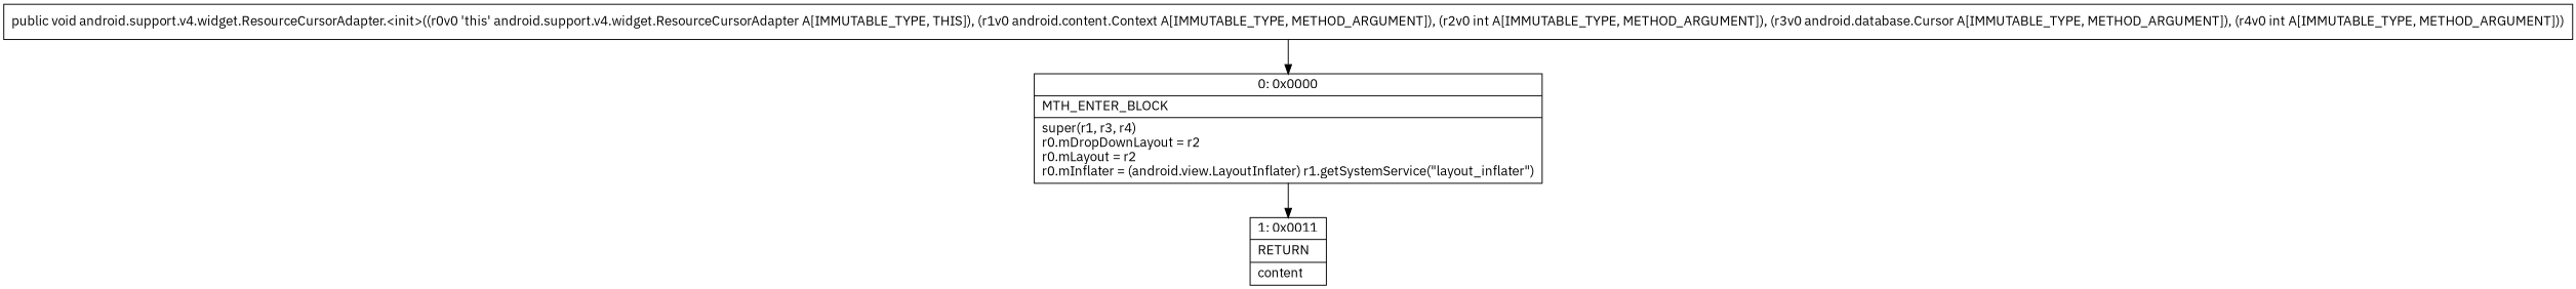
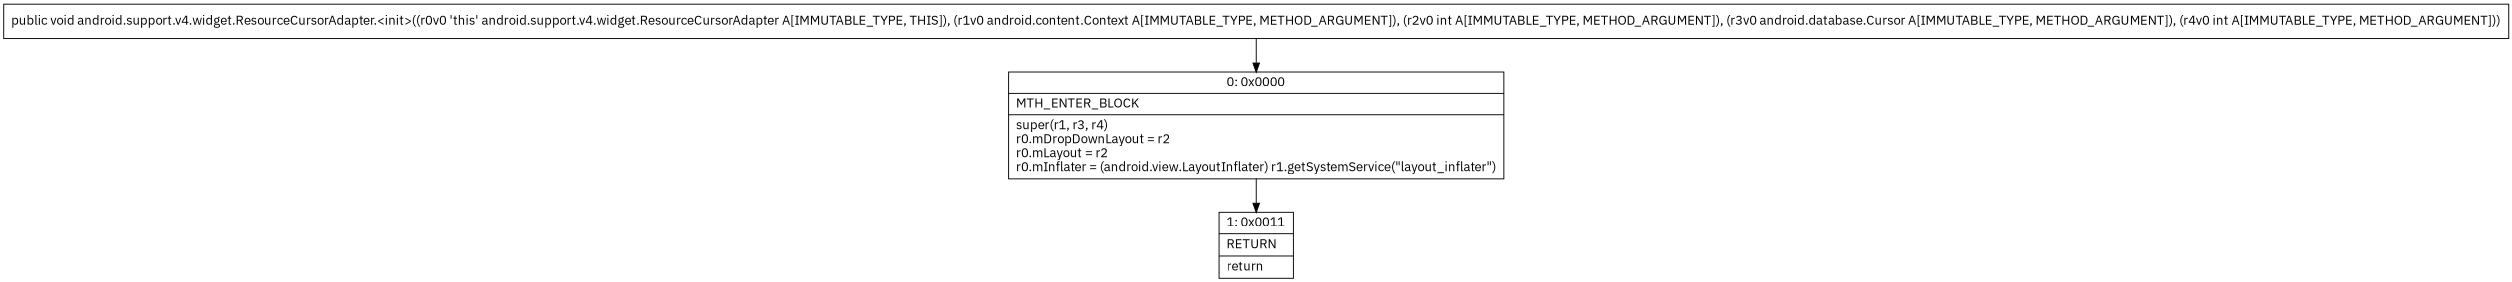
  digraph {
    fontname="IBM Plex Sans"
    node [shape=record fontname="IBM Plex Sans"]
    edge [fontname="IBM Plex Sans"]
    n1 [label="{0\:\ 0x0000|MTH_ENTER_BLOCK\l|super(r1, r3, r4)\lr0.mDropDownLayout = r2\lr0.mLayout = r2\lr0.mInflater = (android.view.LayoutInflater) r1.getSystemService(\"layout_inflater\")\l}"]
-   n2 [label="{1\:\ 0x0011|RETURN\l|content\l}"]
+   n2 [label="{1\:\ 0x0011|RETURN\l|return\l}"]
    n3 [label="{public void android.support.v4.widget.ResourceCursorAdapter.\<init\>((r0v0 'this' android.support.v4.widget.ResourceCursorAdapter A[IMMUTABLE_TYPE, THIS]), (r1v0 android.content.Context A[IMMUTABLE_TYPE, METHOD_ARGUMENT]), (r2v0 int A[IMMUTABLE_TYPE, METHOD_ARGUMENT]), (r3v0 android.database.Cursor A[IMMUTABLE_TYPE, METHOD_ARGUMENT]), (r4v0 int A[IMMUTABLE_TYPE, METHOD_ARGUMENT])) }"]
    n1 -> n2
    n3 -> n1
  }
